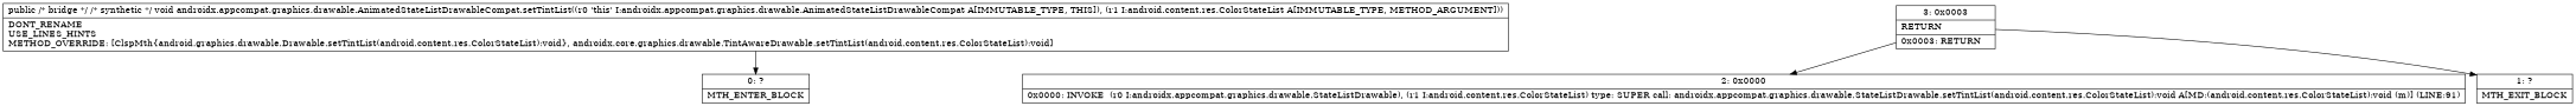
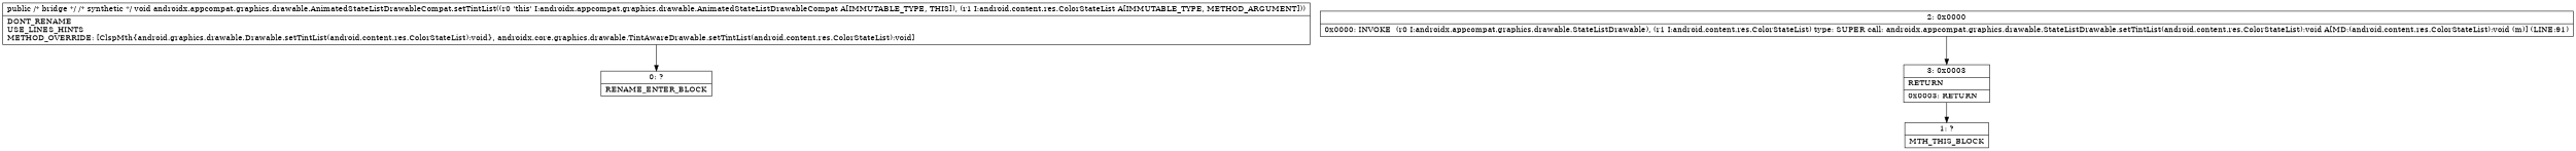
  digraph {
    node [shape=record]
-   n1 [label="{0\:\ ?|MTH_ENTER_BLOCK\l}"]
+   n1 [label="{0\:\ ?|RENAME_ENTER_BLOCK\l}"]
    n2 [label="{2\:\ 0x0000|0x0000: INVOKE  (r0 I:androidx.appcompat.graphics.drawable.StateListDrawable), (r1 I:android.content.res.ColorStateList) type: SUPER call: androidx.appcompat.graphics.drawable.StateListDrawable.setTintList(android.content.res.ColorStateList):void A[MD:(android.content.res.ColorStateList):void (m)] (LINE:91)\l}"]
    n3 [label="{3\:\ 0x0003|RETURN\l|0x0003: RETURN   \l}"]
-   n4 [label="{1\:\ ?|MTH_EXIT_BLOCK\l}"]
+   n4 [label="{1\:\ ?|MTH_THIS_BLOCK\l}"]
    n5 [label="{public \/* bridge *\/ \/* synthetic *\/ void androidx.appcompat.graphics.drawable.AnimatedStateListDrawableCompat.setTintList((r0 'this' I:androidx.appcompat.graphics.drawable.AnimatedStateListDrawableCompat A[IMMUTABLE_TYPE, THIS]), (r1 I:android.content.res.ColorStateList A[IMMUTABLE_TYPE, METHOD_ARGUMENT]))  | DONT_RENAME\lUSE_LINES_HINTS\lMETHOD_OVERRIDE: [ClspMth\{android.graphics.drawable.Drawable.setTintList(android.content.res.ColorStateList):void\}, androidx.core.graphics.drawable.TintAwareDrawable.setTintList(android.content.res.ColorStateList):void]\l}"]
-   n3 -> n2
+   n2 -> n3
    n3 -> n4
    n5 -> n1
  }
